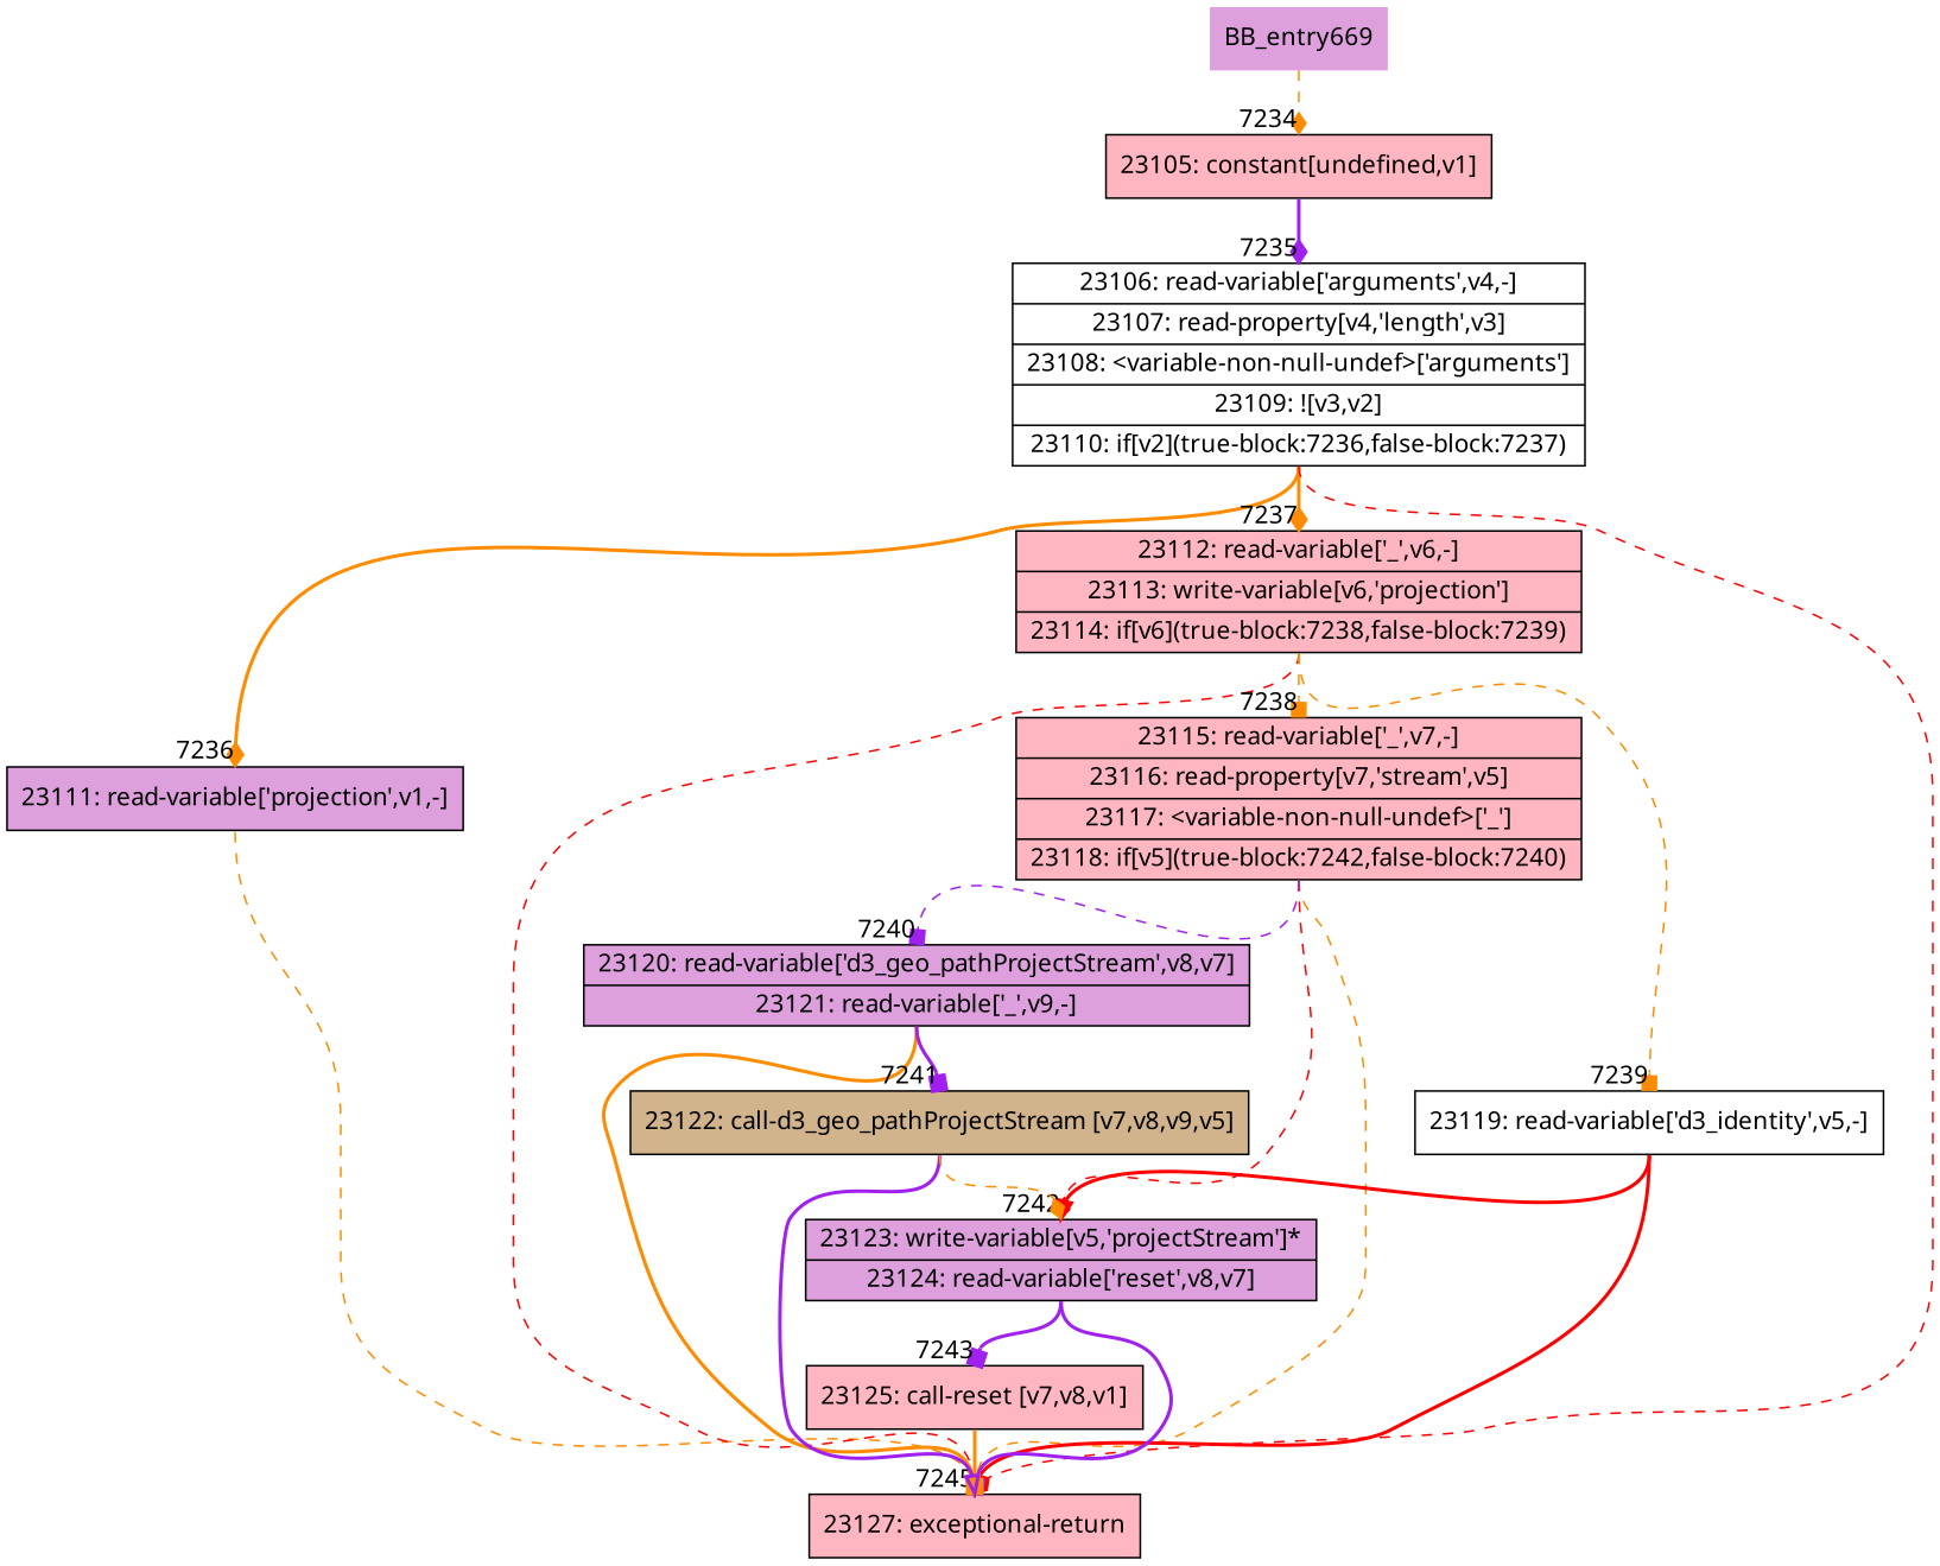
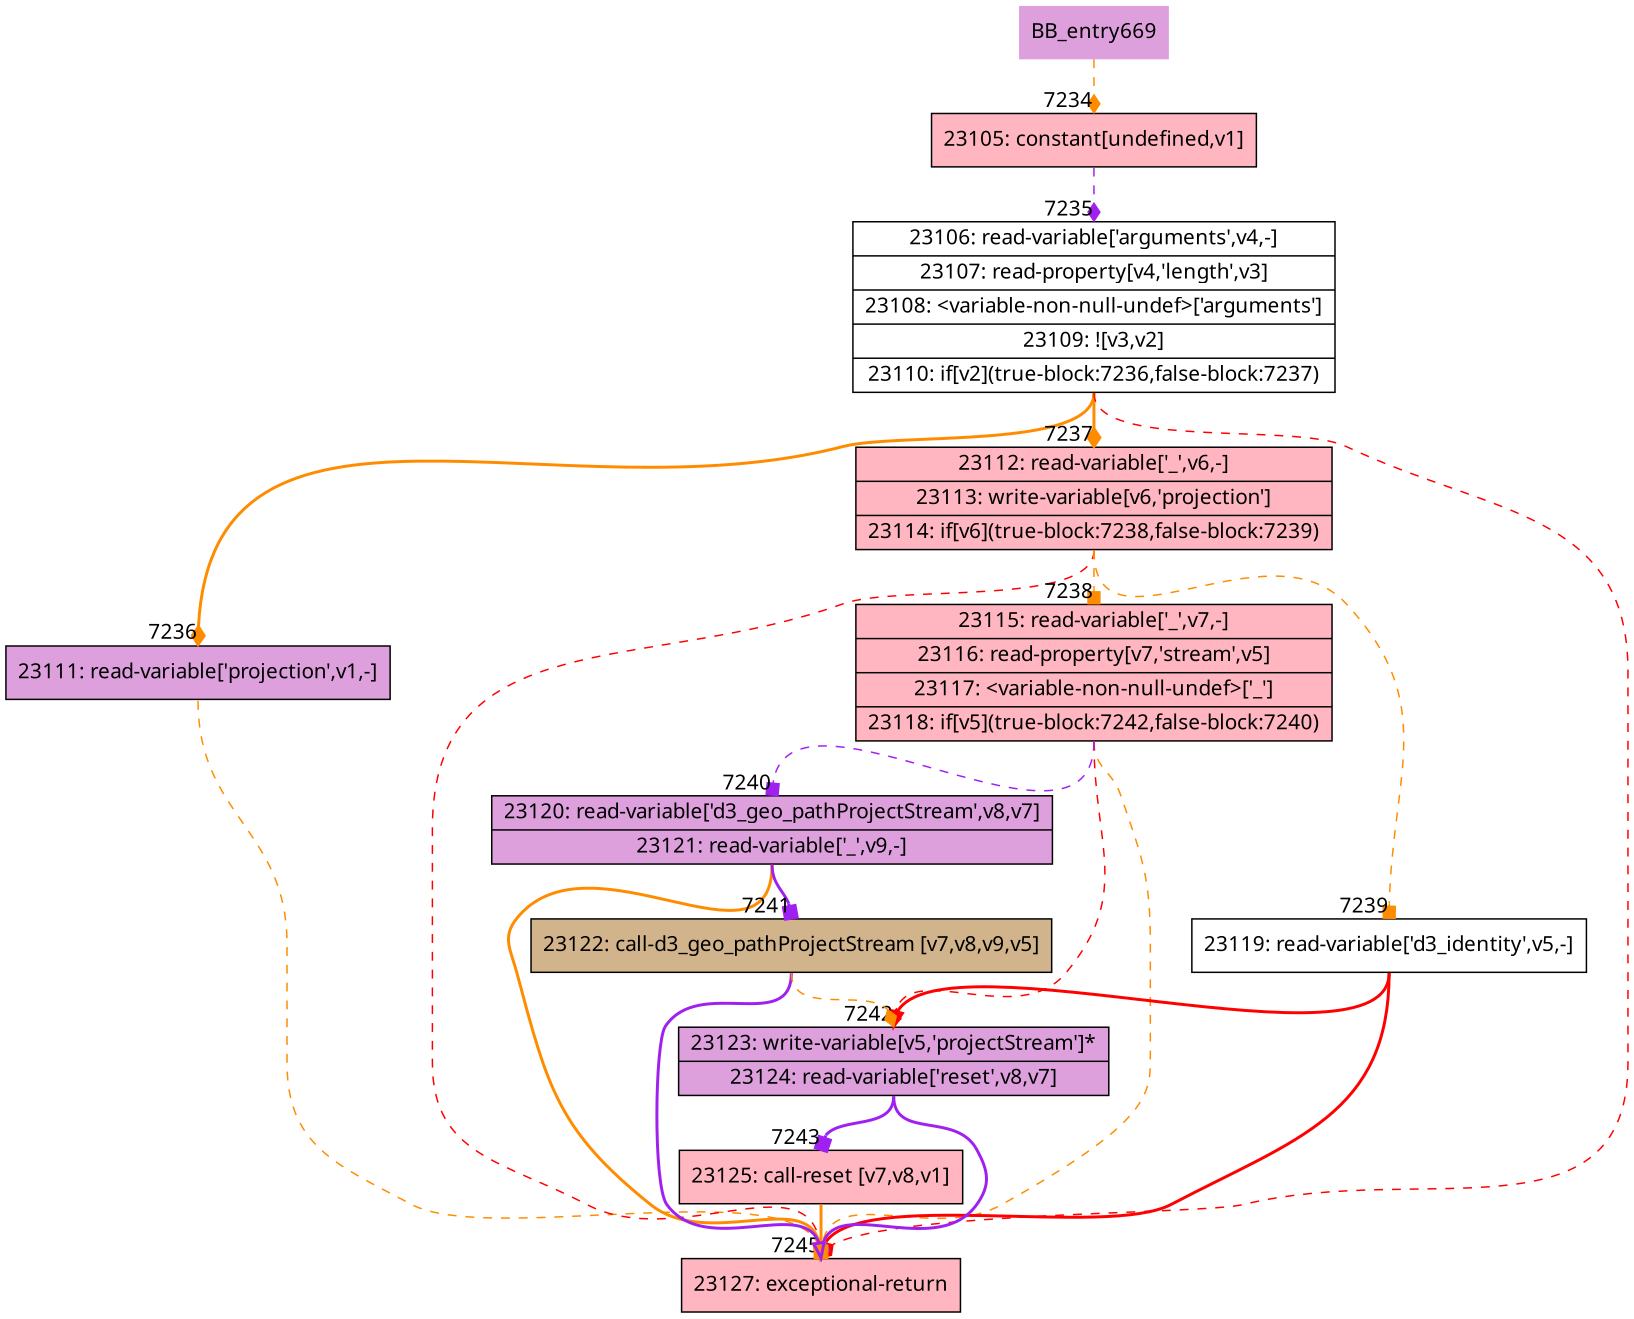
  digraph {
    fontname="Noto Sans"
    rankdir=TD
    node [fillcolor=lightpink fontname="Noto Sans" shape=record style=filled]
    edge [arrowhead=diamond color=darkorange fontname="Noto Sans" headport=n style=dashed tailport=s]
    BB_entry669 [fillcolor=plum shape=none]
    n2 [label="{23105: constant[undefined,v1]}"]
    n3 [fillcolor=white label="{23106: read-variable['arguments',v4,-]|23107: read-property[v4,'length',v3]|23108: \<variable-non-null-undef\>['arguments']|23109: ![v3,v2]|23110: if[v2](true-block:7236,false-block:7237)}"]
    n4 [fillcolor=plum label="{23111: read-variable['projection',v1,-]}"]
    n5 [label="{23112: read-variable['_',v6,-]|23113: write-variable[v6,'projection']|23114: if[v6](true-block:7238,false-block:7239)}"]
    n6 [label="{23127: exceptional-return}"]
    n7 [label="{23115: read-variable['_',v7,-]|23116: read-property[v7,'stream',v5]|23117: \<variable-non-null-undef\>['_']|23118: if[v5](true-block:7242,false-block:7240)}"]
    n8 [fillcolor=white label="{23119: read-variable['d3_identity',v5,-]}"]
    n9 [fillcolor=plum label="{23123: write-variable[v5,'projectStream']*|23124: read-variable['reset',v8,v7]}"]
    n10 [fillcolor=plum label="{23120: read-variable['d3_geo_pathProjectStream',v8,v7]|23121: read-variable['_',v9,-]}"]
    n11 [label="{23125: call-reset [v7,v8,v1]}"]
    n12 [fillcolor=tan label="{23122: call-d3_geo_pathProjectStream [v7,v8,v9,v5]}"]
    BB_entry669 -> n2 [headlabel="    7234"]
-   n2 -> n3 [color=purple headlabel="      7235" style=bold]
+   n2 -> n3 [color=purple headlabel="      7235"]
    n3 -> n4 [headlabel="      7236" style=bold]
    n3 -> n5 [headlabel="      7237" style=bold]
    n3 -> n6 [color=red headlabel="      7245"]
    n4 -> n6 [arrowhead=onormal]
    n5 -> n6 [arrowhead=box color=red]
    n5 -> n7 [arrowhead=box headlabel="      7238"]
    n5 -> n8 [arrowhead=box headlabel="      7239"]
    n7 -> n6 [arrowhead=onormal]
    n7 -> n9 [color=red headlabel="      7242"]
    n7 -> n10 [arrowhead=box color=purple headlabel="      7240"]
    n8 -> n6 [arrowhead=onormal color=red style=bold]
    n8 -> n9 [arrowhead=onormal color=red style=bold]
-   n9 -> n6 [arrowhead=box color=purple style=bold]
+   n9 -> n6 [color=purple style=bold]
    n9 -> n11 [arrowhead=box color=purple headlabel="      7243" style=bold]
    n10 -> n6 [arrowhead=onormal style=bold]
    n10 -> n12 [arrowhead=box color=purple headlabel="      7241" style=bold]
    n11 -> n6 [arrowhead=box style=bold]
    n12 -> n6 [arrowhead=onormal color=purple style=bold]
    n12 -> n9
  }
